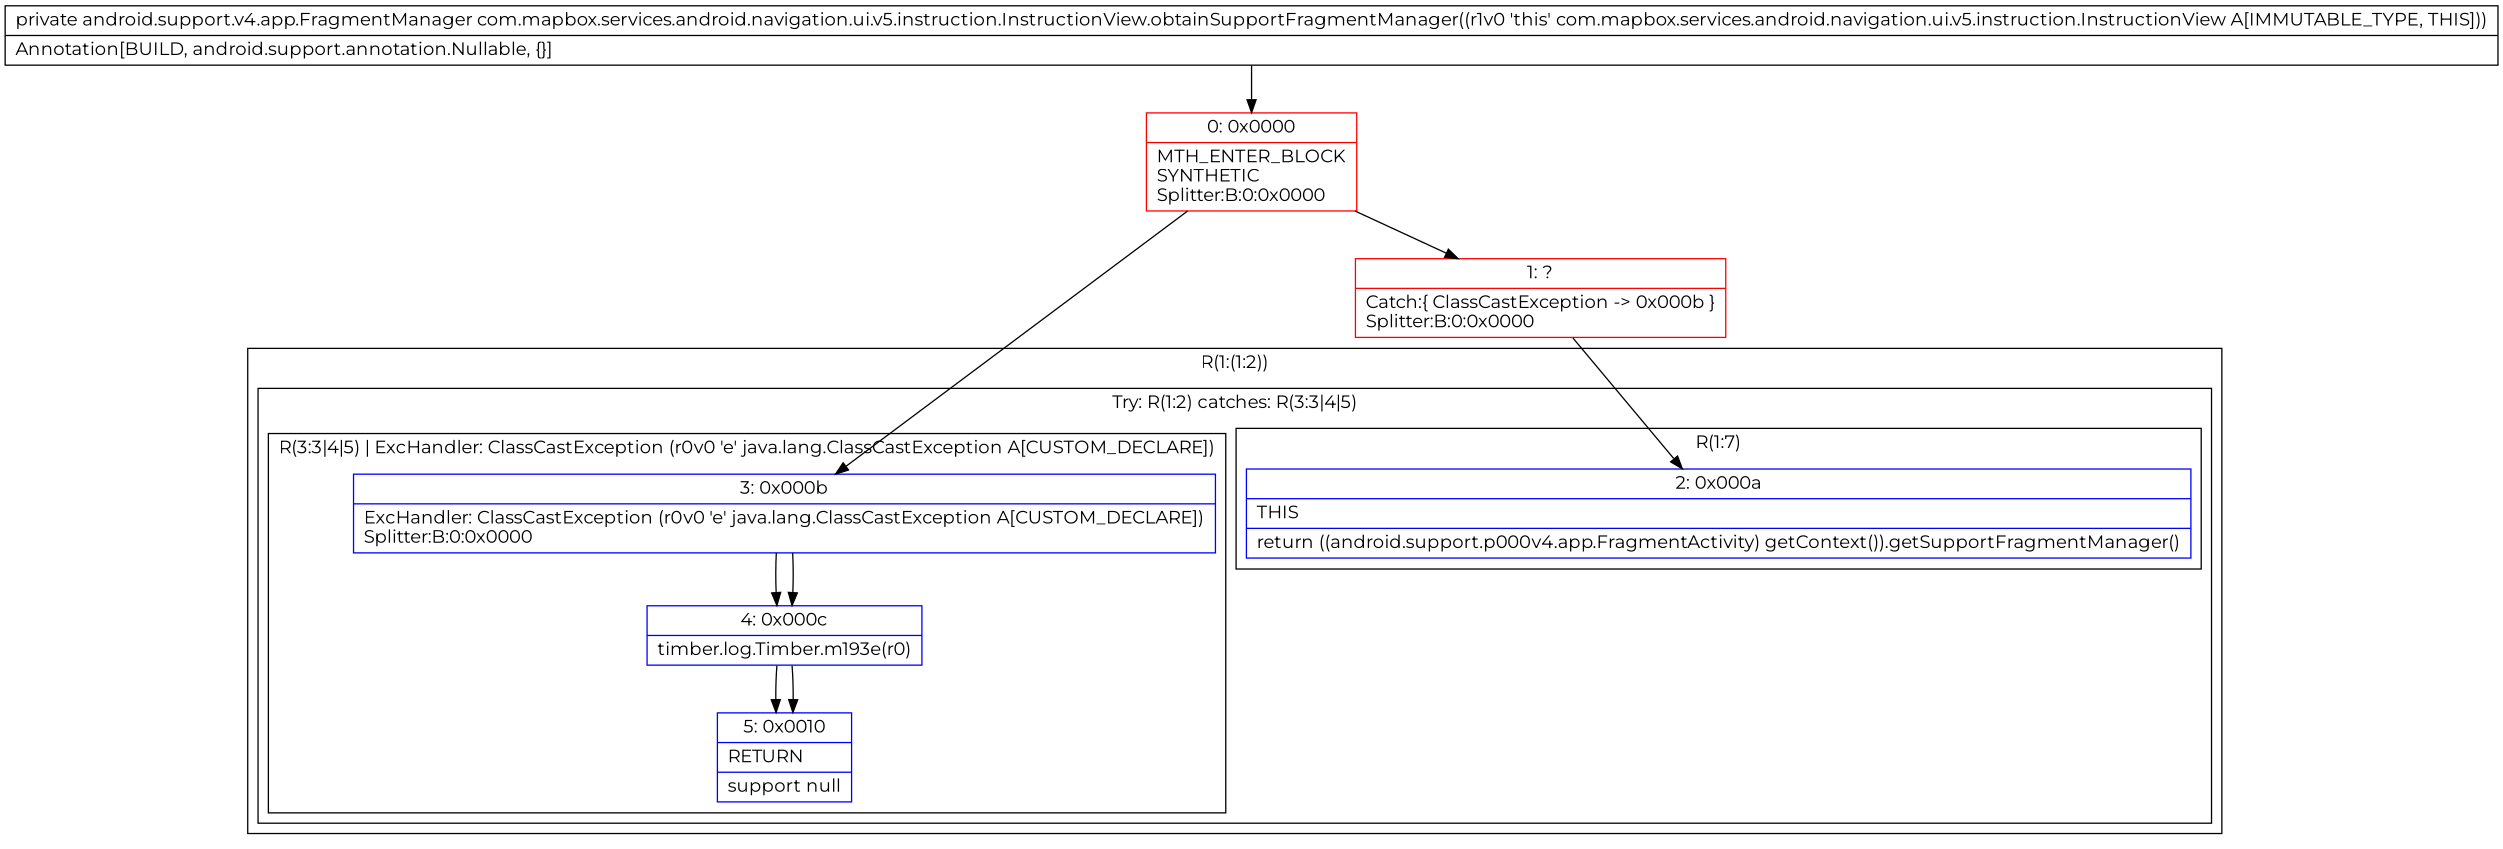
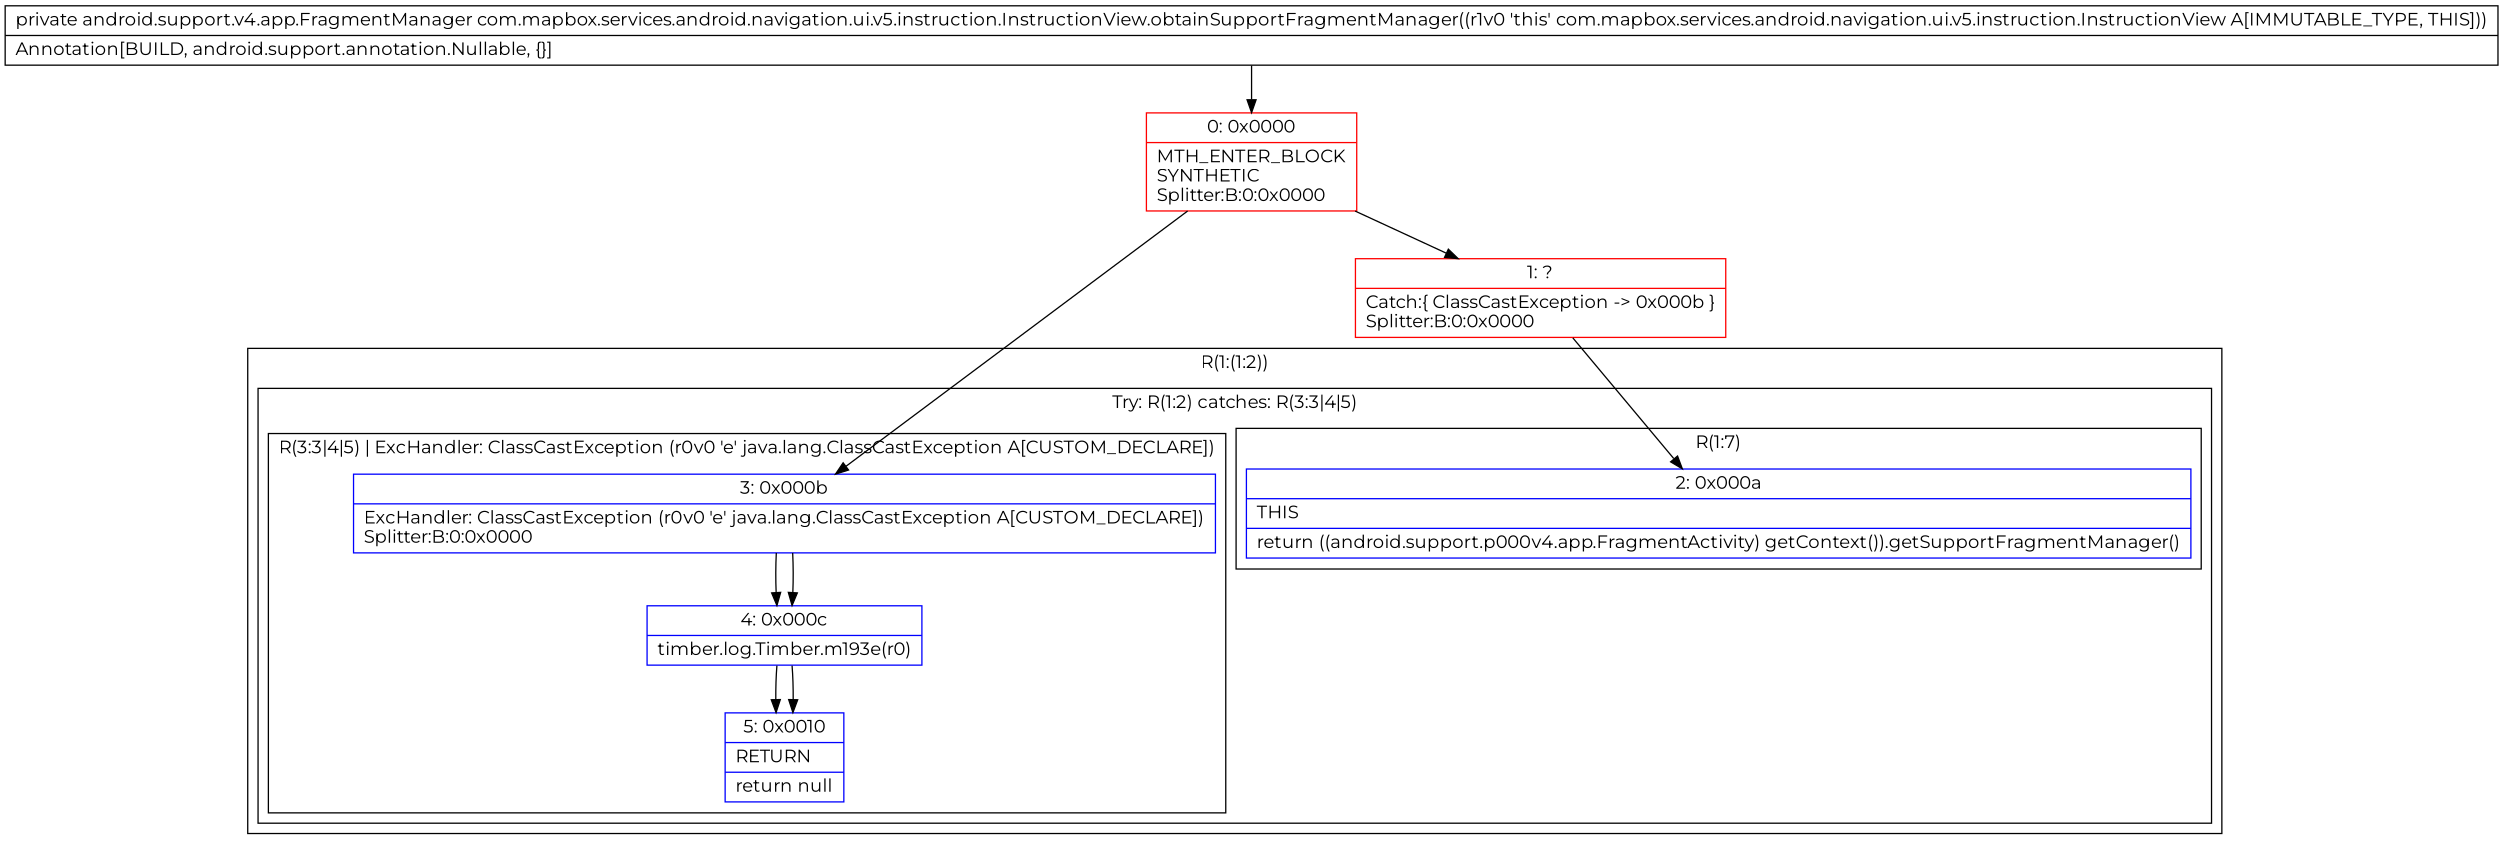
  digraph {
    fontname=Montserrat
    node [color=blue fontname=Montserrat shape=record]
    edge [fontname=Montserrat]
    n1 [label="{2\:\ 0x000a|THIS\l|return ((android.support.p000v4.app.FragmentActivity) getContext()).getSupportFragmentManager()\l}"]
    n2 [label="{3\:\ 0x000b|ExcHandler: ClassCastException (r0v0 'e' java.lang.ClassCastException A[CUSTOM_DECLARE])\lSplitter:B:0:0x0000\l}"]
    n3 [label="{4\:\ 0x000c|timber.log.Timber.m193e(r0)\l}"]
-   n4 [label="{5\:\ 0x0010|RETURN\l|support null\l}"]
+   n4 [label="{5\:\ 0x0010|RETURN\l|return null\l}"]
    n5 [color=red label="{0\:\ 0x0000|MTH_ENTER_BLOCK\lSYNTHETIC\lSplitter:B:0:0x0000\l}"]
    n6 [color=red label="{1\:\ ?|Catch:\{ ClassCastException \-\> 0x000b \}\lSplitter:B:0:0x0000\l}"]
    n7 [label="{private android.support.v4.app.FragmentManager com.mapbox.services.android.navigation.ui.v5.instruction.InstructionView.obtainSupportFragmentManager((r1v0 'this' com.mapbox.services.android.navigation.ui.v5.instruction.InstructionView A[IMMUTABLE_TYPE, THIS]))  | Annotation[BUILD, android.support.annotation.Nullable, \{\}]\l}" color=""]
    subgraph cluster_1 {
      label="R(1:(1:2))"
      subgraph cluster_2 {
        label="Try: R(1:2) catches: R(3:3|4|5)"
        subgraph cluster_3 {
          label="R(1:7)"
          n1
        }
        subgraph cluster_4 {
          label="R(3:3|4|5) | ExcHandler: ClassCastException (r0v0 'e' java.lang.ClassCastException A[CUSTOM_DECLARE])\l"
          n2
          n3
          n4
        }
      }
    }
    subgraph cluster_5 {
      label="R(3:3|4|5) | ExcHandler: ClassCastException (r0v0 'e' java.lang.ClassCastException A[CUSTOM_DECLARE])\l"
    }
    n2 -> n3
    n2 -> n3
    n3 -> n4
    n3 -> n4
    n5 -> n2
    n5 -> n6
    n6 -> n1
    n7 -> n5
  }
